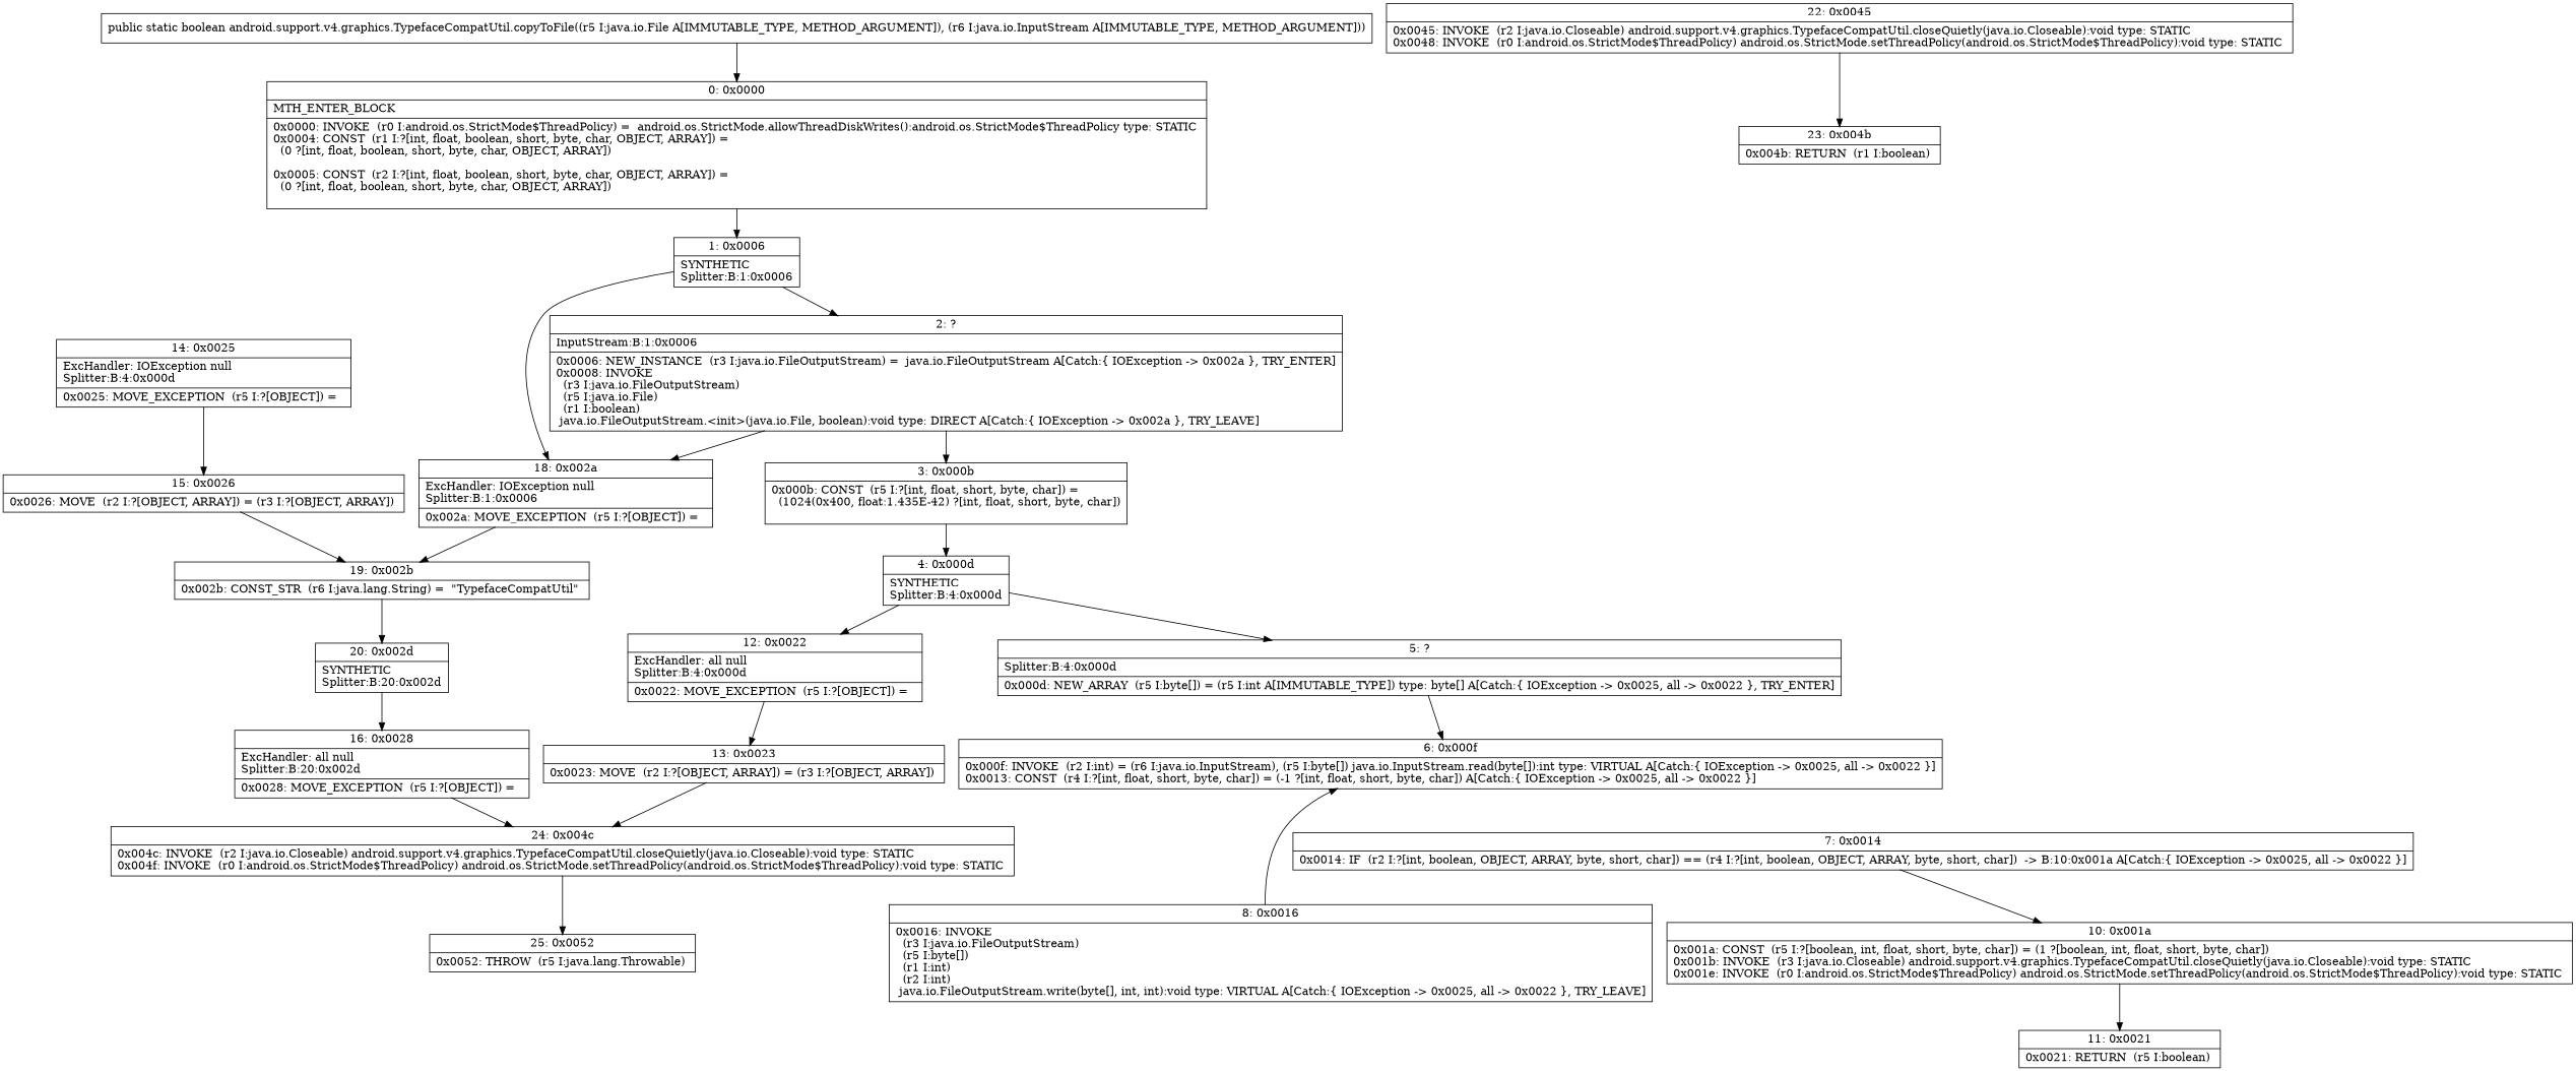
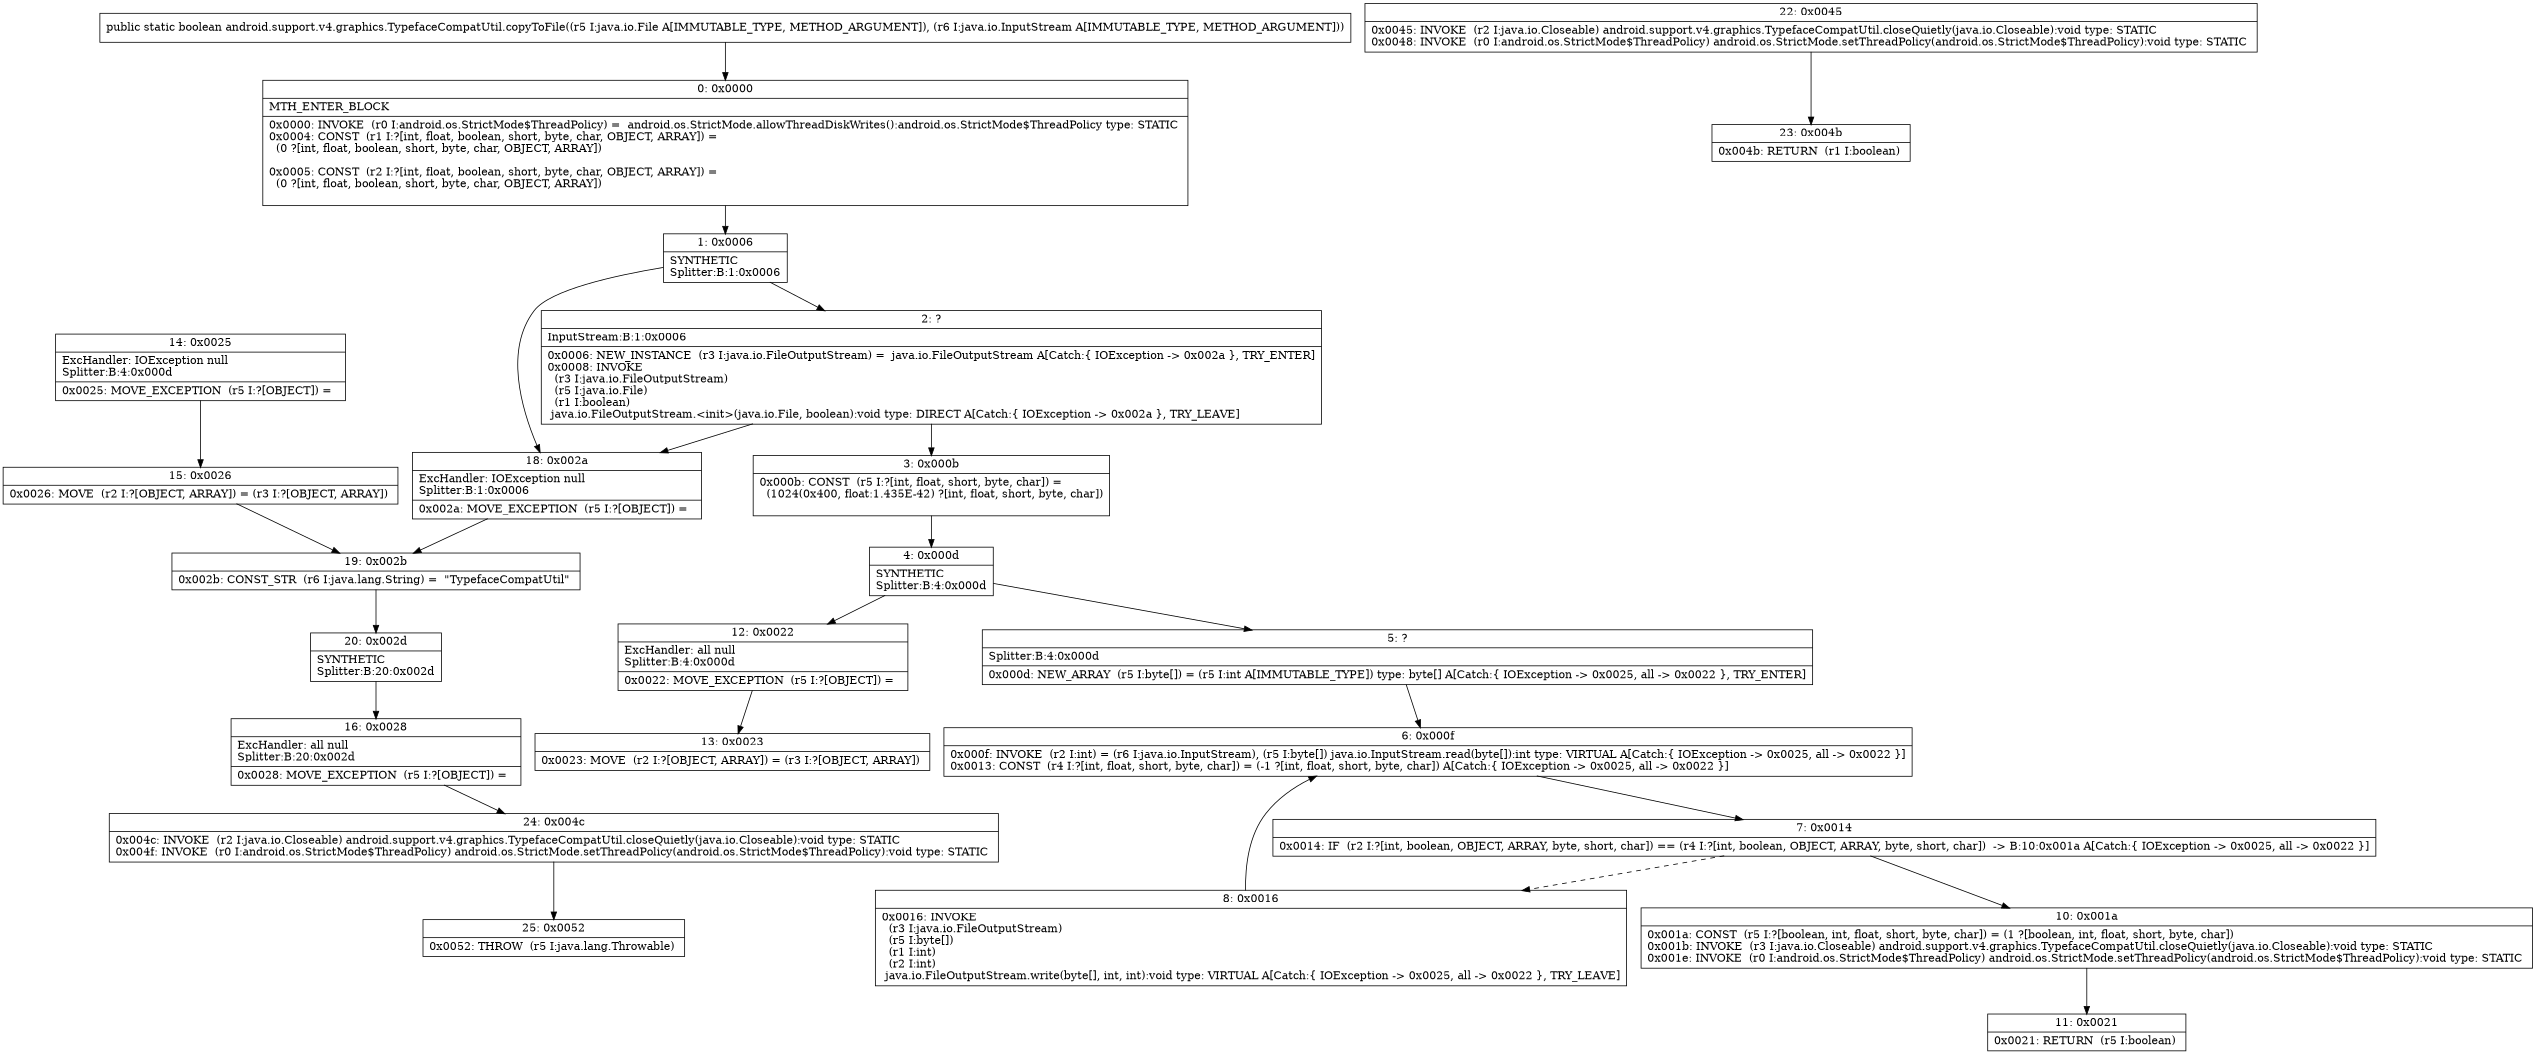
  digraph {
    fontname="DejaVu Serif"
    node [fontname="DejaVu Serif" shape=record]
    edge [fontname="DejaVu Serif"]
    n1 [label="{0\:\ 0x0000|MTH_ENTER_BLOCK\l|0x0000: INVOKE  (r0 I:android.os.StrictMode$ThreadPolicy) =  android.os.StrictMode.allowThreadDiskWrites():android.os.StrictMode$ThreadPolicy type: STATIC \l0x0004: CONST  (r1 I:?[int, float, boolean, short, byte, char, OBJECT, ARRAY]) = \l  (0 ?[int, float, boolean, short, byte, char, OBJECT, ARRAY])\l \l0x0005: CONST  (r2 I:?[int, float, boolean, short, byte, char, OBJECT, ARRAY]) = \l  (0 ?[int, float, boolean, short, byte, char, OBJECT, ARRAY])\l \l}"]
    n2 [label="{1\:\ 0x0006|SYNTHETIC\lSplitter:B:1:0x0006\l}"]
    n3 [label="{2\:\ ?|InputStream:B:1:0x0006\l|0x0006: NEW_INSTANCE  (r3 I:java.io.FileOutputStream) =  java.io.FileOutputStream A[Catch:\{ IOException \-\> 0x002a \}, TRY_ENTER]\l0x0008: INVOKE  \l  (r3 I:java.io.FileOutputStream)\l  (r5 I:java.io.File)\l  (r1 I:boolean)\l java.io.FileOutputStream.\<init\>(java.io.File, boolean):void type: DIRECT A[Catch:\{ IOException \-\> 0x002a \}, TRY_LEAVE]\l}"]
    n4 [label="{18\:\ 0x002a|ExcHandler: IOException null\lSplitter:B:1:0x0006\l|0x002a: MOVE_EXCEPTION  (r5 I:?[OBJECT]) =  \l}"]
    n5 [label="{3\:\ 0x000b|0x000b: CONST  (r5 I:?[int, float, short, byte, char]) = \l  (1024(0x400, float:1.435E\-42) ?[int, float, short, byte, char])\l \l}"]
    n6 [label="{19\:\ 0x002b|0x002b: CONST_STR  (r6 I:java.lang.String) =  \"TypefaceCompatUtil\" \l}"]
    n7 [label="{4\:\ 0x000d|SYNTHETIC\lSplitter:B:4:0x000d\l}"]
    n8 [label="{5\:\ ?|Splitter:B:4:0x000d\l|0x000d: NEW_ARRAY  (r5 I:byte[]) = (r5 I:int A[IMMUTABLE_TYPE]) type: byte[] A[Catch:\{ IOException \-\> 0x0025, all \-\> 0x0022 \}, TRY_ENTER]\l}"]
    n9 [label="{12\:\ 0x0022|ExcHandler: all null\lSplitter:B:4:0x000d\l|0x0022: MOVE_EXCEPTION  (r5 I:?[OBJECT]) =  \l}"]
    n10 [label="{6\:\ 0x000f|0x000f: INVOKE  (r2 I:int) = (r6 I:java.io.InputStream), (r5 I:byte[]) java.io.InputStream.read(byte[]):int type: VIRTUAL A[Catch:\{ IOException \-\> 0x0025, all \-\> 0x0022 \}]\l0x0013: CONST  (r4 I:?[int, float, short, byte, char]) = (\-1 ?[int, float, short, byte, char]) A[Catch:\{ IOException \-\> 0x0025, all \-\> 0x0022 \}]\l}"]
    n11 [label="{13\:\ 0x0023|0x0023: MOVE  (r2 I:?[OBJECT, ARRAY]) = (r3 I:?[OBJECT, ARRAY]) \l}"]
    n12 [label="{14\:\ 0x0025|ExcHandler: IOException null\lSplitter:B:4:0x000d\l|0x0025: MOVE_EXCEPTION  (r5 I:?[OBJECT]) =  \l}"]
    n13 [label="{15\:\ 0x0026|0x0026: MOVE  (r2 I:?[OBJECT, ARRAY]) = (r3 I:?[OBJECT, ARRAY]) \l}"]
    n14 [label="{7\:\ 0x0014|0x0014: IF  (r2 I:?[int, boolean, OBJECT, ARRAY, byte, short, char]) == (r4 I:?[int, boolean, OBJECT, ARRAY, byte, short, char])  \-\> B:10:0x001a A[Catch:\{ IOException \-\> 0x0025, all \-\> 0x0022 \}]\l}"]
    n15 [label="{8\:\ 0x0016|0x0016: INVOKE  \l  (r3 I:java.io.FileOutputStream)\l  (r5 I:byte[])\l  (r1 I:int)\l  (r2 I:int)\l java.io.FileOutputStream.write(byte[], int, int):void type: VIRTUAL A[Catch:\{ IOException \-\> 0x0025, all \-\> 0x0022 \}, TRY_LEAVE]\l}"]
    n16 [label="{10\:\ 0x001a|0x001a: CONST  (r5 I:?[boolean, int, float, short, byte, char]) = (1 ?[boolean, int, float, short, byte, char]) \l0x001b: INVOKE  (r3 I:java.io.Closeable) android.support.v4.graphics.TypefaceCompatUtil.closeQuietly(java.io.Closeable):void type: STATIC \l0x001e: INVOKE  (r0 I:android.os.StrictMode$ThreadPolicy) android.os.StrictMode.setThreadPolicy(android.os.StrictMode$ThreadPolicy):void type: STATIC \l}"]
    n17 [label="{11\:\ 0x0021|0x0021: RETURN  (r5 I:boolean) \l}"]
    n18 [label="{24\:\ 0x004c|0x004c: INVOKE  (r2 I:java.io.Closeable) android.support.v4.graphics.TypefaceCompatUtil.closeQuietly(java.io.Closeable):void type: STATIC \l0x004f: INVOKE  (r0 I:android.os.StrictMode$ThreadPolicy) android.os.StrictMode.setThreadPolicy(android.os.StrictMode$ThreadPolicy):void type: STATIC \l}"]
    n19 [label="{25\:\ 0x0052|0x0052: THROW  (r5 I:java.lang.Throwable) \l}"]
    n20 [label="{20\:\ 0x002d|SYNTHETIC\lSplitter:B:20:0x002d\l}"]
    n21 [label="{16\:\ 0x0028|ExcHandler: all null\lSplitter:B:20:0x002d\l|0x0028: MOVE_EXCEPTION  (r5 I:?[OBJECT]) =  \l}"]
    n22 [label="{22\:\ 0x0045|0x0045: INVOKE  (r2 I:java.io.Closeable) android.support.v4.graphics.TypefaceCompatUtil.closeQuietly(java.io.Closeable):void type: STATIC \l0x0048: INVOKE  (r0 I:android.os.StrictMode$ThreadPolicy) android.os.StrictMode.setThreadPolicy(android.os.StrictMode$ThreadPolicy):void type: STATIC \l}"]
    n23 [label="{23\:\ 0x004b|0x004b: RETURN  (r1 I:boolean) \l}"]
    n24 [label="{public static boolean android.support.v4.graphics.TypefaceCompatUtil.copyToFile((r5 I:java.io.File A[IMMUTABLE_TYPE, METHOD_ARGUMENT]), (r6 I:java.io.InputStream A[IMMUTABLE_TYPE, METHOD_ARGUMENT])) }"]
    n1 -> n2
    n2 -> n3
    n2 -> n4
    n3 -> n4
    n3 -> n5
    n4 -> n6
    n5 -> n7
    n6 -> n20
    n7 -> n8
    n7 -> n9
    n8 -> n10
    n9 -> n11
-   n11 -> n18
+   n10 -> n14
    n12 -> n13
    n13 -> n6
+   n14 -> n15 [style=dashed]
    n14 -> n16
    n15 -> n10
    n16 -> n17
    n18 -> n19
    n20 -> n21
    n21 -> n18
    n22 -> n23
    n24 -> n1
  }
